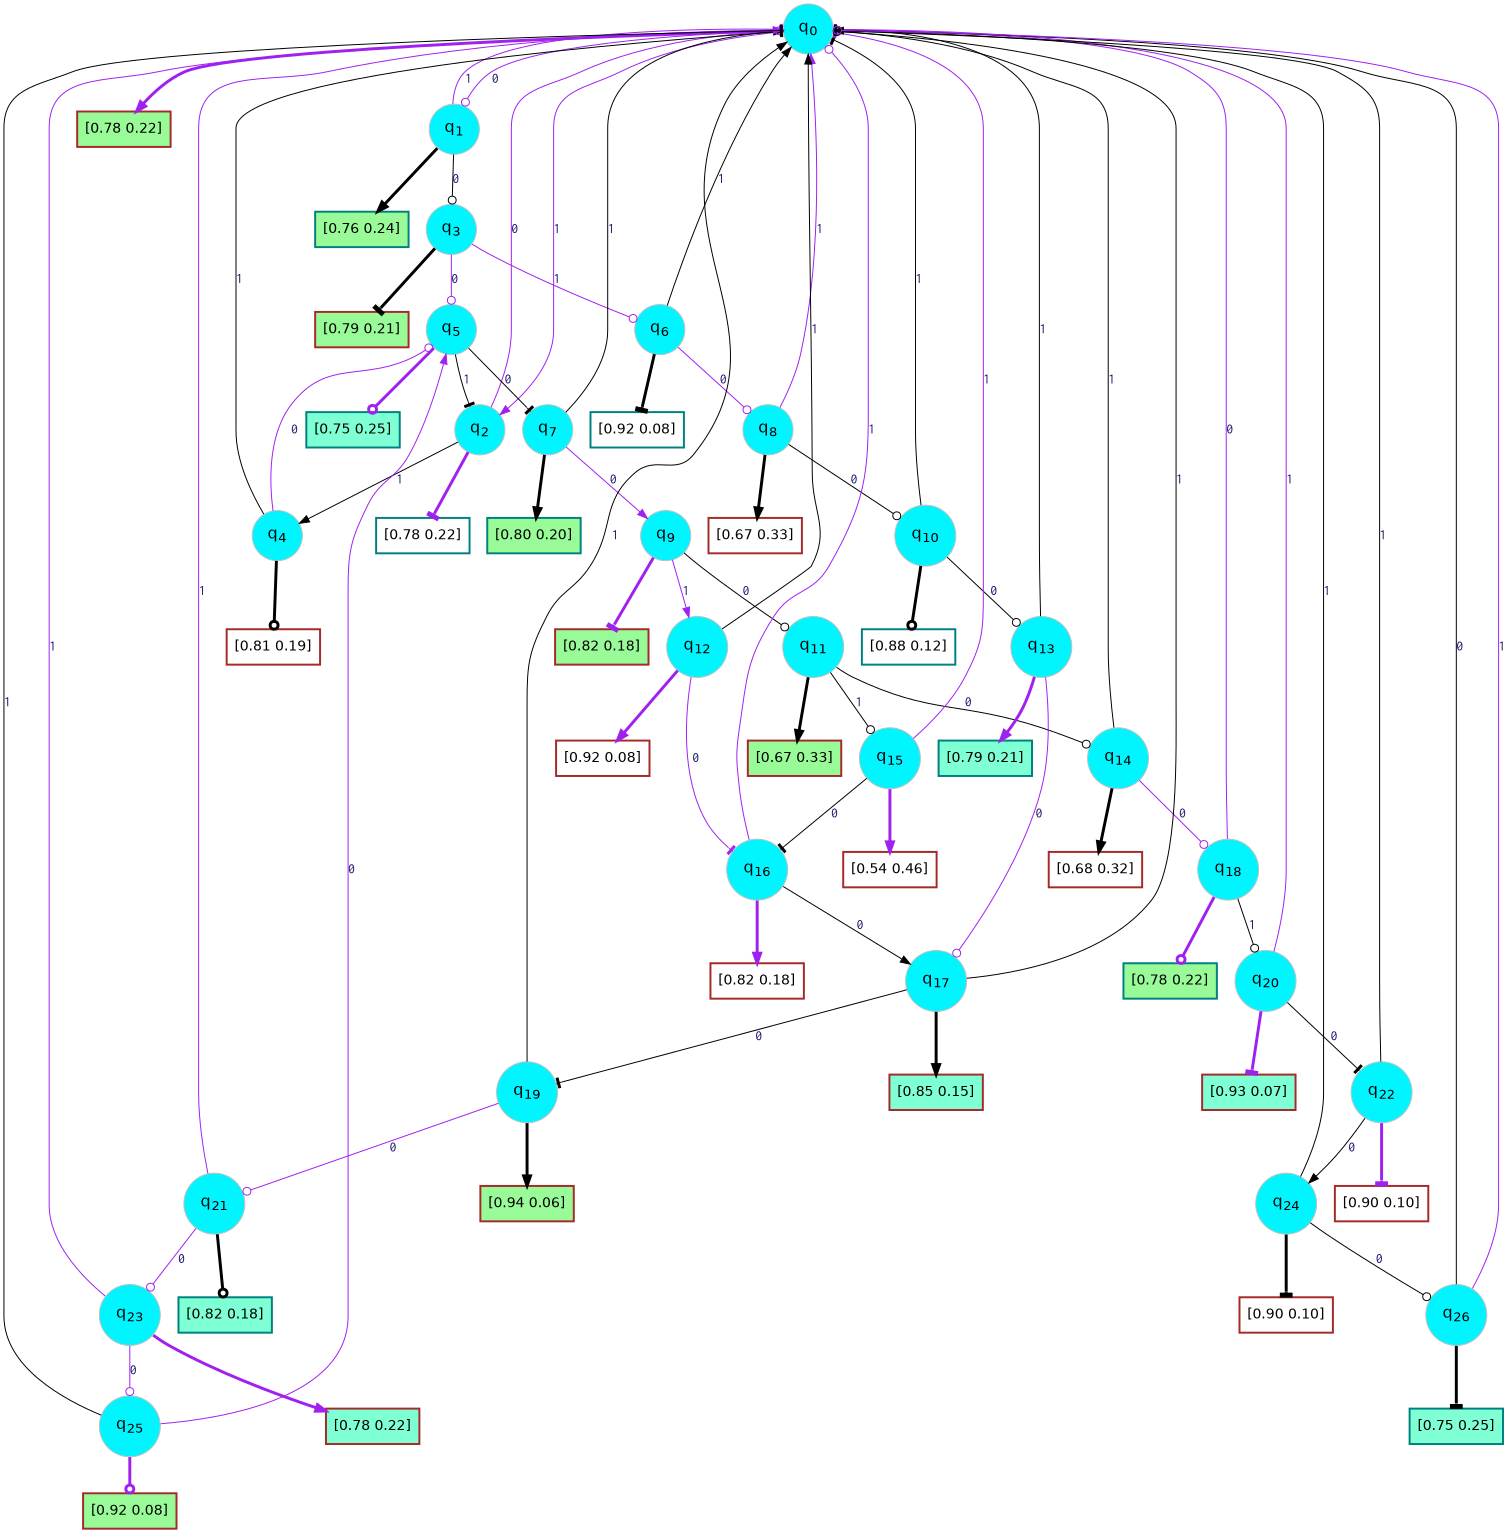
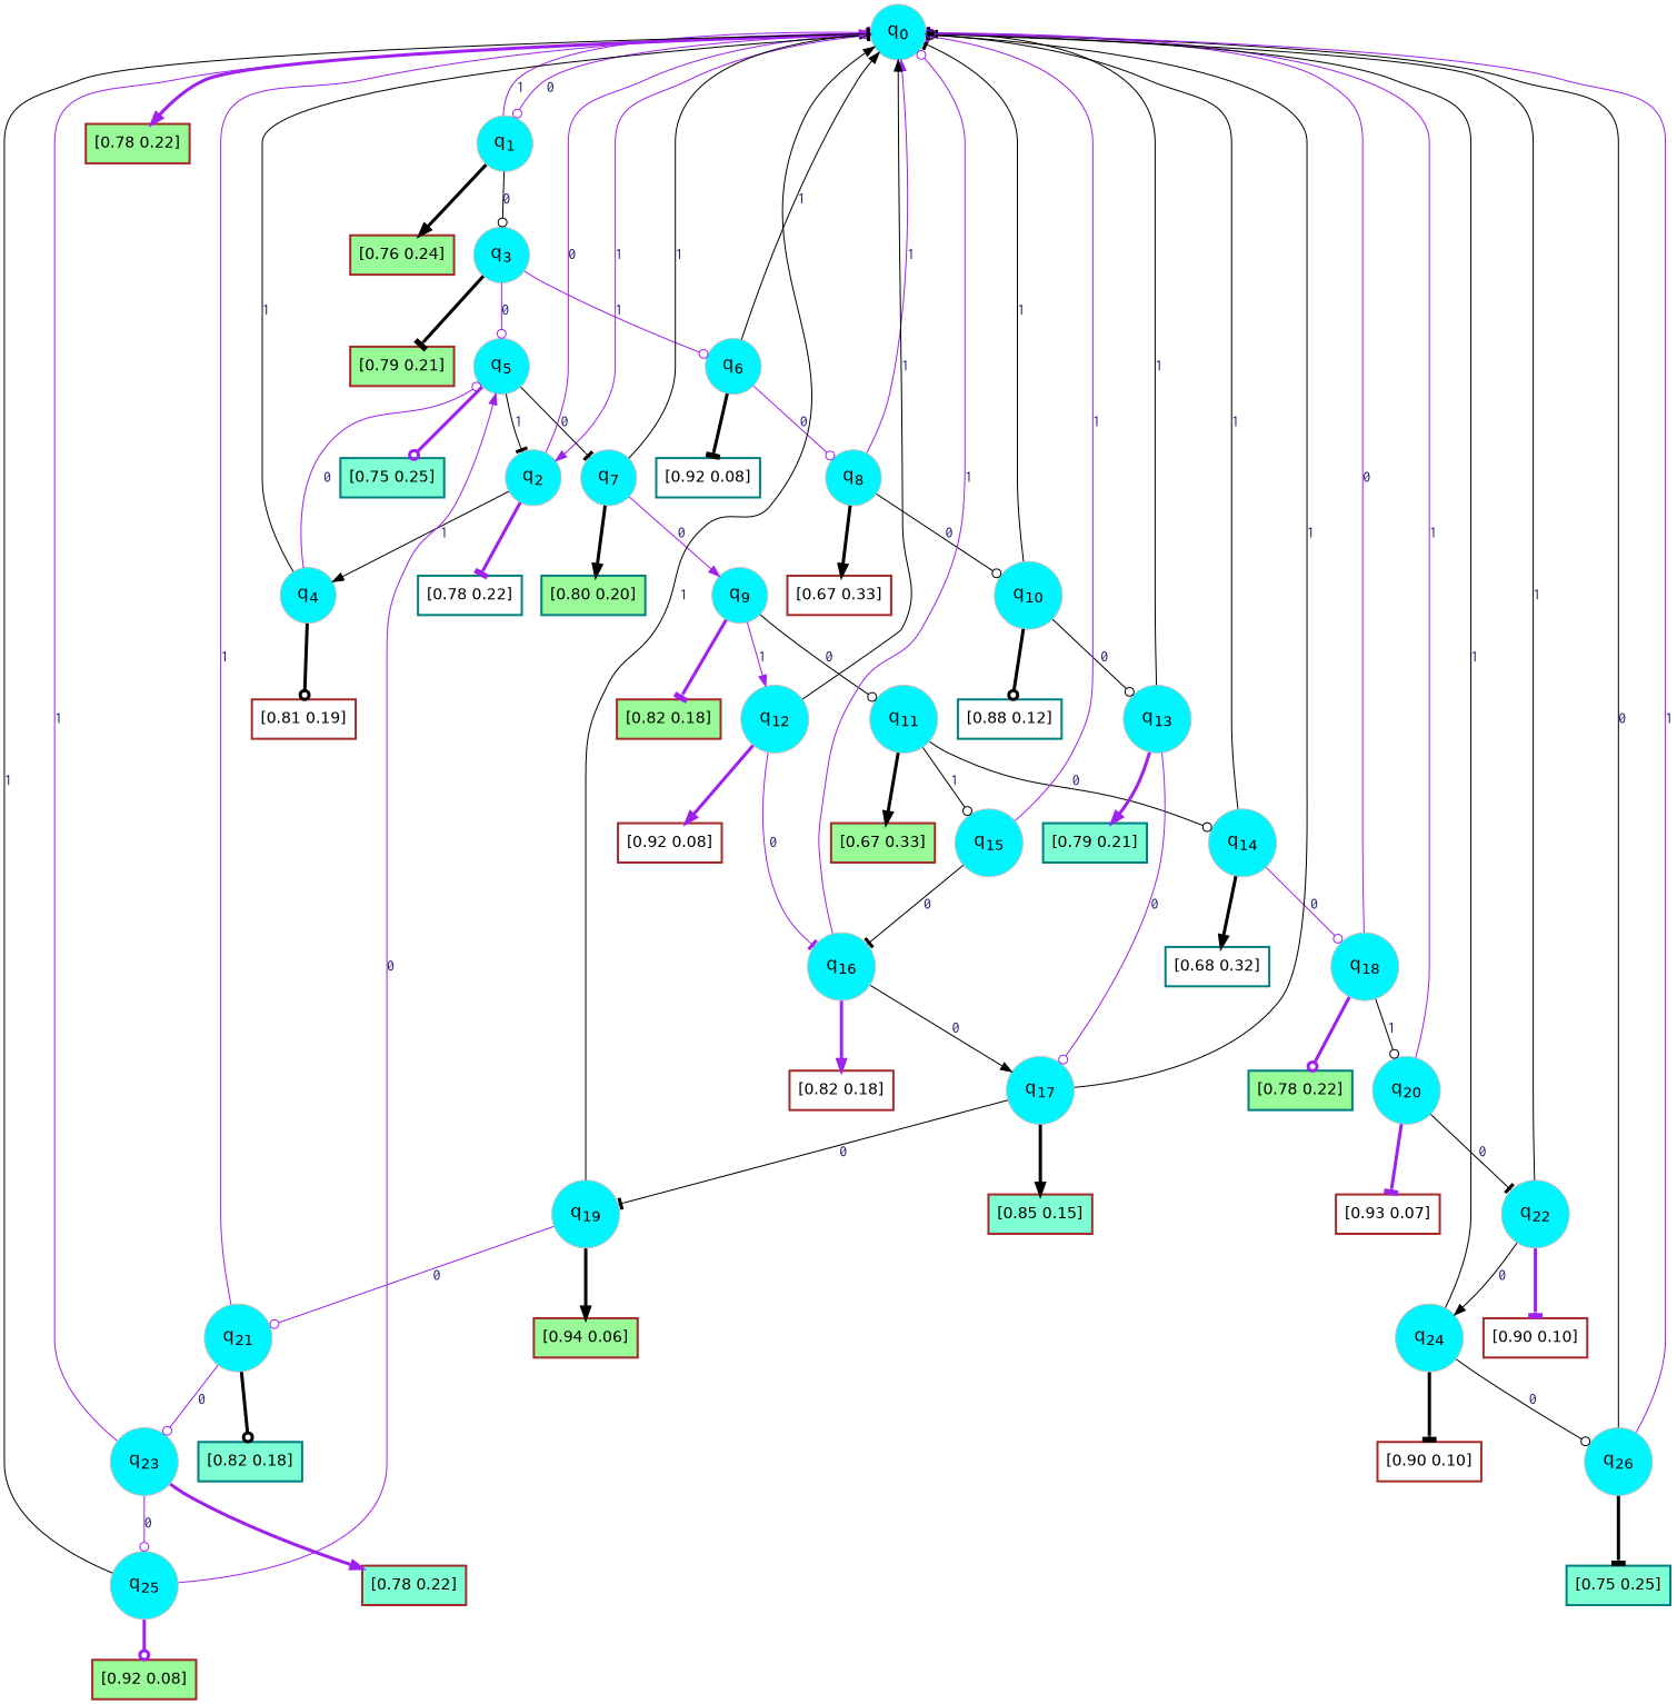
  digraph {
    rankdir=TD
    node [color=gray fillcolor=turquoise1 fontcolor=black fontname=Helvetica fontsize=16 fontweight=bold shape=circle style=filled]
    edge [arrowhead=odot arrowsize=1 color=black fontcolor=midnightblue fontname=courier fontweight=bold penwidth=1 style=solid weight=20]
    n1 [label=<q<SUB>0</SUB>>]
    n2 [label=<q<SUB>1</SUB>>]
    n3 [label=<q<SUB>2</SUB>>]
    n4 [color=brown fillcolor=palegreen fontsize=14 label="[0.78 0.22]" penwidth=2 shape=box]
    n5 [label=<q<SUB>3</SUB>>]
-   n6 [color=teal fillcolor=palegreen fontsize=14 label="[0.76 0.24]" penwidth=2 shape=box]
+   n6 [color=brown fillcolor=palegreen fontsize=14 label="[0.76 0.24]" penwidth=2 shape=box]
    n7 [label=<q<SUB>4</SUB>>]
    n8 [color=teal fillcolor=white fontsize=14 label="[0.78 0.22]" penwidth=2 shape=box]
    n9 [label=<q<SUB>5</SUB>>]
    n10 [label=<q<SUB>6</SUB>>]
    n11 [color=brown fillcolor=palegreen fontsize=14 label="[0.79 0.21]" penwidth=2 shape=box]
    n12 [color=brown fillcolor=white fontsize=14 label="[0.81 0.19]" penwidth=2 shape=box]
    n13 [label=<q<SUB>7</SUB>>]
    n14 [color=teal fillcolor=aquamarine fontsize=14 label="[0.75 0.25]" penwidth=2 shape=box]
    n15 [label=<q<SUB>8</SUB>>]
    n16 [color=teal fillcolor=white fontsize=14 label="[0.92 0.08]" penwidth=2 shape=box]
    n17 [label=<q<SUB>9</SUB>>]
    n18 [color=teal fillcolor=palegreen fontsize=14 label="[0.80 0.20]" penwidth=2 shape=box]
    n19 [label=<q<SUB>10</SUB>>]
    n20 [color=brown fillcolor=white fontsize=14 label="[0.67 0.33]" penwidth=2 shape=box]
    n21 [label=<q<SUB>11</SUB>>]
    n22 [label=<q<SUB>12</SUB>>]
    n23 [color=brown fillcolor=palegreen fontsize=14 label="[0.82 0.18]" penwidth=2 shape=box]
    n24 [label=<q<SUB>13</SUB>>]
    n25 [color=teal fillcolor=white fontsize=14 label="[0.88 0.12]" penwidth=2 shape=box]
    n26 [label=<q<SUB>14</SUB>>]
    n27 [label=<q<SUB>15</SUB>>]
    n28 [color=brown fillcolor=palegreen fontsize=14 label="[0.67 0.33]" penwidth=2 shape=box]
    n29 [label=<q<SUB>16</SUB>>]
    n30 [color=brown fillcolor=white fontsize=14 label="[0.92 0.08]" penwidth=2 shape=box]
    n31 [label=<q<SUB>17</SUB>>]
    n32 [color=teal fillcolor=aquamarine fontsize=14 label="[0.79 0.21]" penwidth=2 shape=box]
    n33 [label=<q<SUB>18</SUB>>]
-   n34 [color=brown fillcolor=white fontsize=14 label="[0.68 0.32]" penwidth=2 shape=box]
-   n35 [color=brown fillcolor=white fontsize=14 label="[0.54 0.46]" penwidth=2 shape=box]
+   n34 [color=teal fillcolor=white fontsize=14 label="[0.68 0.32]" penwidth=2 shape=box]
    n36 [color=brown fillcolor=white fontsize=14 label="[0.82 0.18]" penwidth=2 shape=box]
    n37 [label=<q<SUB>19</SUB>>]
    n38 [color=brown fillcolor=aquamarine fontsize=14 label="[0.85 0.15]" penwidth=2 shape=box]
    n39 [label=<q<SUB>20</SUB>>]
    n40 [color=teal fillcolor=palegreen fontsize=14 label="[0.78 0.22]" penwidth=2 shape=box]
    n41 [label=<q<SUB>21</SUB>>]
    n42 [color=brown fillcolor=palegreen fontsize=14 label="[0.94 0.06]" penwidth=2 shape=box]
    n43 [label=<q<SUB>22</SUB>>]
-   n44 [color=brown fillcolor=aquamarine fontsize=14 label="[0.93 0.07]" penwidth=2 shape=box]
+   n44 [color=brown fillcolor=white fontsize=14 label="[0.93 0.07]" penwidth=2 shape=box]
    n45 [label=<q<SUB>23</SUB>>]
    n46 [color=teal fillcolor=aquamarine fontsize=14 label="[0.82 0.18]" penwidth=2 shape=box]
    n47 [label=<q<SUB>24</SUB>>]
    n48 [color=brown fillcolor=white fontsize=14 label="[0.90 0.10]" penwidth=2 shape=box]
    n49 [label=<q<SUB>25</SUB>>]
    n50 [color=brown fillcolor=aquamarine fontsize=14 label="[0.78 0.22]" penwidth=2 shape=box]
    n51 [label=<q<SUB>26</SUB>>]
    n52 [color=brown fillcolor=white fontsize=14 label="[0.90 0.10]" penwidth=2 shape=box]
    n53 [color=brown fillcolor=palegreen fontsize=14 label="[0.92 0.08]" penwidth=2 shape=box]
    n54 [color=teal fillcolor=aquamarine fontsize=14 label="[0.75 0.25]" penwidth=2 shape=box]
    n1 -> n2 [color=purple label=0]
    n1 -> n3 [arrowhead=normal color=purple label=1]
    n1 -> n4 [arrowhead=normal color=purple penwidth=3]
    n2 -> n1 [arrowhead=tee color=purple label=1]
    n2 -> n5 [label=0]
    n2 -> n6 [arrowhead=normal penwidth=3]
    n3 -> n1 [arrowhead=tee color=purple label=0]
    n3 -> n7 [arrowhead=normal label=1]
    n3 -> n8 [arrowhead=tee color=purple penwidth=3]
    n5 -> n9 [color=purple label=0]
    n5 -> n10 [color=purple label=1]
    n5 -> n11 [arrowhead=tee penwidth=3]
    n7 -> n1 [arrowhead=tee label=1]
    n7 -> n9 [color=purple label=0]
    n7 -> n12 [penwidth=3]
    n9 -> n3 [arrowhead=tee label=1]
    n9 -> n13 [arrowhead=tee label=0]
    n9 -> n14 [color=purple penwidth=3]
    n10 -> n1 [arrowhead=normal label=1]
    n10 -> n15 [color=purple label=0]
    n10 -> n16 [arrowhead=tee penwidth=3]
    n13 -> n1 [arrowhead=normal label=1]
    n13 -> n17 [arrowhead=normal color=purple label=0]
    n13 -> n18 [arrowhead=normal penwidth=3]
    n15 -> n1 [arrowhead=normal color=purple label=1]
    n15 -> n19 [label=0]
    n15 -> n20 [arrowhead=normal penwidth=3]
    n17 -> n21 [label=0]
    n17 -> n22 [arrowhead=normal color=purple label=1]
    n17 -> n23 [arrowhead=tee color=purple penwidth=3]
    n19 -> n1 [arrowhead=tee label=1]
    n19 -> n24 [label=0]
    n19 -> n25 [penwidth=3]
    n21 -> n26 [label=0]
    n21 -> n27 [label=1]
    n21 -> n28 [arrowhead=normal penwidth=3]
    n22 -> n1 [arrowhead=normal label=1]
    n22 -> n29 [arrowhead=tee color=purple label=0]
    n22 -> n30 [arrowhead=normal color=purple penwidth=3]
    n24 -> n1 [arrowhead=tee label=1]
    n24 -> n31 [color=purple label=0]
    n24 -> n32 [arrowhead=normal color=purple penwidth=3]
    n26 -> n1 [arrowhead=tee label=1]
    n26 -> n33 [color=purple label=0]
    n26 -> n34 [arrowhead=normal penwidth=3]
    n27 -> n1 [arrowhead=tee color=purple label=1]
    n27 -> n29 [arrowhead=tee label=0]
-   n27 -> n35 [arrowhead=normal color=purple penwidth=3]
    n29 -> n1 [color=purple label=1]
    n29 -> n31 [arrowhead=normal label=0]
    n29 -> n36 [arrowhead=normal color=purple penwidth=3]
    n31 -> n1 [label=1]
    n31 -> n37 [arrowhead=tee label=0]
    n31 -> n38 [arrowhead=normal penwidth=3]
    n33 -> n1 [color=purple label=0]
    n33 -> n39 [label=1]
    n33 -> n40 [color=purple penwidth=3]
    n37 -> n1 [arrowhead=normal label=1]
    n37 -> n41 [color=purple label=0]
    n37 -> n42 [arrowhead=normal penwidth=3]
    n39 -> n1 [arrowhead=tee color=purple label=1]
    n39 -> n43 [arrowhead=tee label=0]
    n39 -> n44 [arrowhead=tee color=purple penwidth=3]
    n41 -> n1 [arrowhead=normal color=purple label=1]
    n41 -> n45 [color=purple label=0]
    n41 -> n46 [penwidth=3]
    n43 -> n1 [label=1]
    n43 -> n47 [arrowhead=normal label=0]
    n43 -> n48 [arrowhead=tee color=purple penwidth=3]
    n45 -> n1 [color=purple label=1]
    n45 -> n49 [color=purple label=0]
    n45 -> n50 [arrowhead=normal color=purple penwidth=3]
    n47 -> n1 [arrowhead=normal label=1]
    n47 -> n51 [label=0]
    n47 -> n52 [arrowhead=tee penwidth=3]
    n49 -> n1 [arrowhead=tee label=1]
    n49 -> n9 [arrowhead=normal color=purple label=0]
    n49 -> n53 [color=purple penwidth=3]
    n51 -> n1 [arrowhead=tee label=0]
    n51 -> n1 [color=purple label=1]
    n51 -> n54 [arrowhead=tee penwidth=3]
  }
